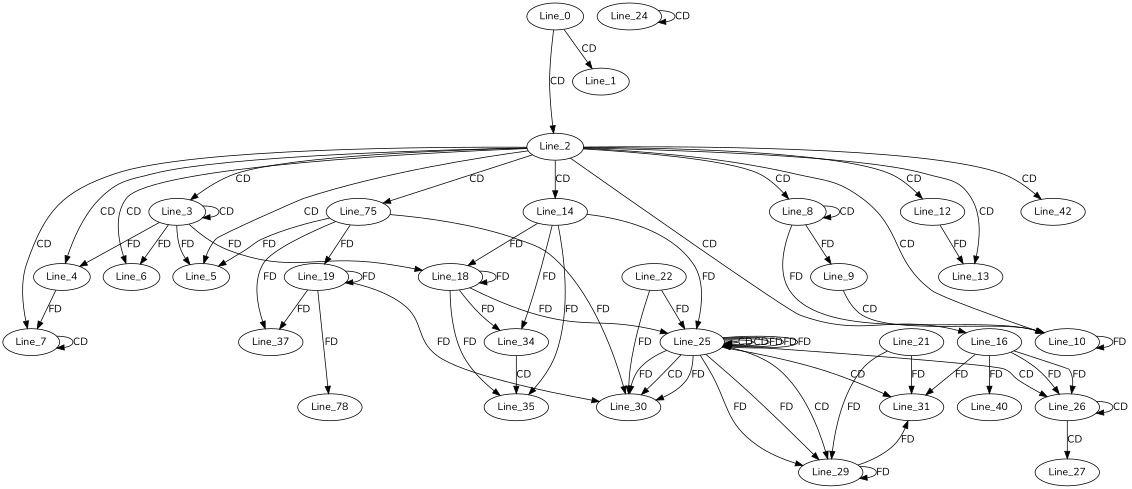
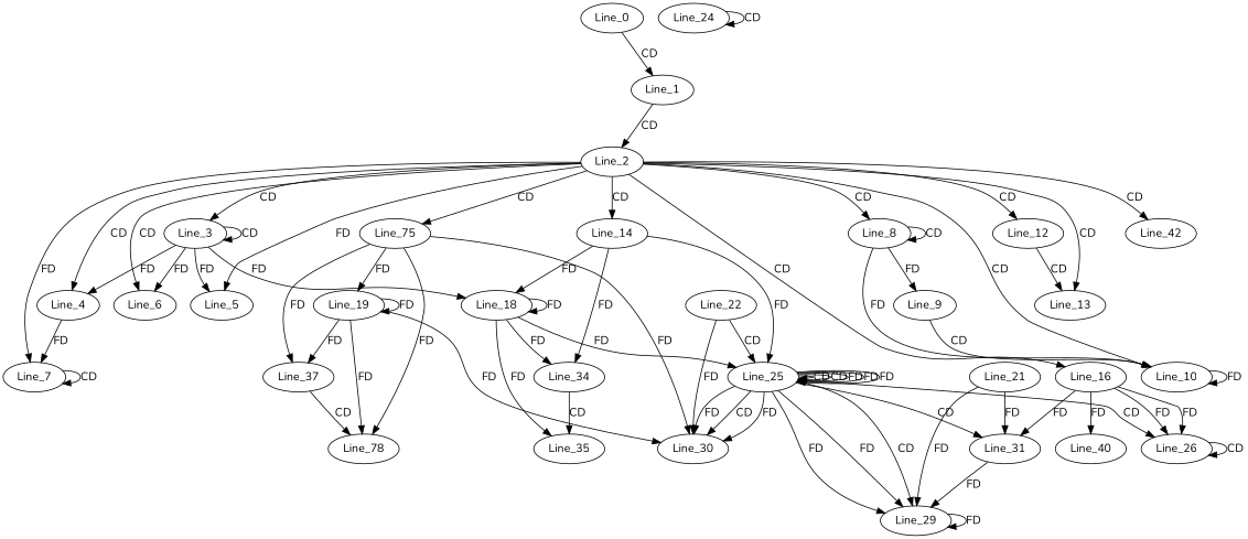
  digraph {
    fontname=Nunito
    node [fontname=Nunito]
    edge [fontname=Nunito]
    Line_0
    Line_1
    Line_2
    Line_3
    Line_4
    Line_5
    Line_6
    Line_7
    Line_8
    Line_12
    Line_13
    Line_14
    n13 [label=Line_75]
    Line_16
    Line_42
    Line_10
    Line_18
    Line_9
    Line_25
    Line_34
    Line_35
    Line_19
    Line_30
    Line_37
    n25 [label=Line_78]
    Line_26
    Line_31
    Line_40
    Line_29
-   Line_27
    Line_24
    Line_22
    Line_21
    Line_0 -> Line_1 [label=CD]
-   Line_0 -> Line_2 [label=CD]
+   Line_1 -> Line_2 [label=CD]
    Line_2 -> Line_3 [label=CD]
    Line_2 -> Line_4 [label=CD]
-   Line_2 -> Line_5 [label=CD]
+   Line_2 -> Line_5 [label=FD]
    Line_2 -> Line_6 [label=CD]
-   Line_2 -> Line_7 [label=CD]
+   Line_2 -> Line_7 [label=FD]
    Line_2 -> Line_8 [label=CD]
    Line_2 -> Line_12 [label=CD]
    Line_2 -> Line_13 [label=CD]
    Line_2 -> Line_14 [label=CD]
    Line_2 -> n13 [label=CD]
    Line_2 -> Line_16 [label=CD]
    Line_2 -> Line_42 [label=CD]
    Line_2 -> Line_10 [label=CD]
    Line_3 -> Line_3 [label=CD]
    Line_3 -> Line_4 [label=FD]
    Line_3 -> Line_5 [label=FD]
    Line_3 -> Line_6 [label=FD]
    Line_3 -> Line_18 [label=FD]
    Line_4 -> Line_7 [label=FD]
    Line_7 -> Line_7 [label=CD]
    Line_8 -> Line_8 [label=CD]
    Line_8 -> Line_10 [label=FD]
    Line_8 -> Line_9 [label=FD]
-   Line_12 -> Line_13 [label=FD]
+   Line_12 -> Line_13 [label=CD]
    Line_14 -> Line_18 [label=FD]
    Line_14 -> Line_25 [label=FD]
    Line_14 -> Line_34 [label=FD]
-   Line_14 -> Line_35 [label=FD]
    n13 -> Line_19 [label=FD]
    n13 -> Line_30 [label=FD]
    n13 -> Line_37 [label=FD]
-   n13 -> Line_5 [label=FD]
+   n13 -> n25 [label=FD]
    Line_16 -> Line_26 [label=FD]
    Line_16 -> Line_26 [label=FD]
    Line_16 -> Line_31 [label=FD]
    Line_16 -> Line_40 [label=FD]
    Line_10 -> Line_10 [label=FD]
    Line_18 -> Line_18 [label=FD]
    Line_18 -> Line_25 [label=FD]
    Line_18 -> Line_34 [label=FD]
    Line_18 -> Line_35 [label=FD]
    Line_9 -> Line_10 [label=CD]
    Line_25 -> Line_25 [label=CD]
    Line_25 -> Line_25 [label=CD]
    Line_25 -> Line_25 [label=FD]
    Line_25 -> Line_25 [label=FD]
    Line_25 -> Line_25 [label=FD]
    Line_25 -> Line_30 [label=CD]
    Line_25 -> Line_30 [label=FD]
    Line_25 -> Line_30 [label=FD]
    Line_25 -> Line_26 [label=CD]
    Line_25 -> Line_31 [label=CD]
    Line_25 -> Line_29 [label=CD]
    Line_25 -> Line_29 [label=FD]
    Line_25 -> Line_29 [label=FD]
    Line_34 -> Line_35 [label=CD]
    Line_19 -> Line_19 [label=FD]
    Line_19 -> Line_30 [label=FD]
    Line_19 -> Line_37 [label=FD]
    Line_19 -> n25 [label=FD]
+   Line_37 -> n25 [label=CD]
    Line_26 -> Line_26 [label=CD]
-   Line_26 -> Line_27 [label=CD]
-   Line_29 -> Line_31 [label=FD]
+   Line_31 -> Line_29 [label=FD]
    Line_29 -> Line_29 [label=FD]
    Line_24 -> Line_24 [label=CD]
-   Line_22 -> Line_25 [label=FD]
+   Line_22 -> Line_25 [label=CD]
    Line_22 -> Line_30 [label=FD]
    Line_21 -> Line_31 [label=FD]
    Line_21 -> Line_29 [label=FD]
  }
